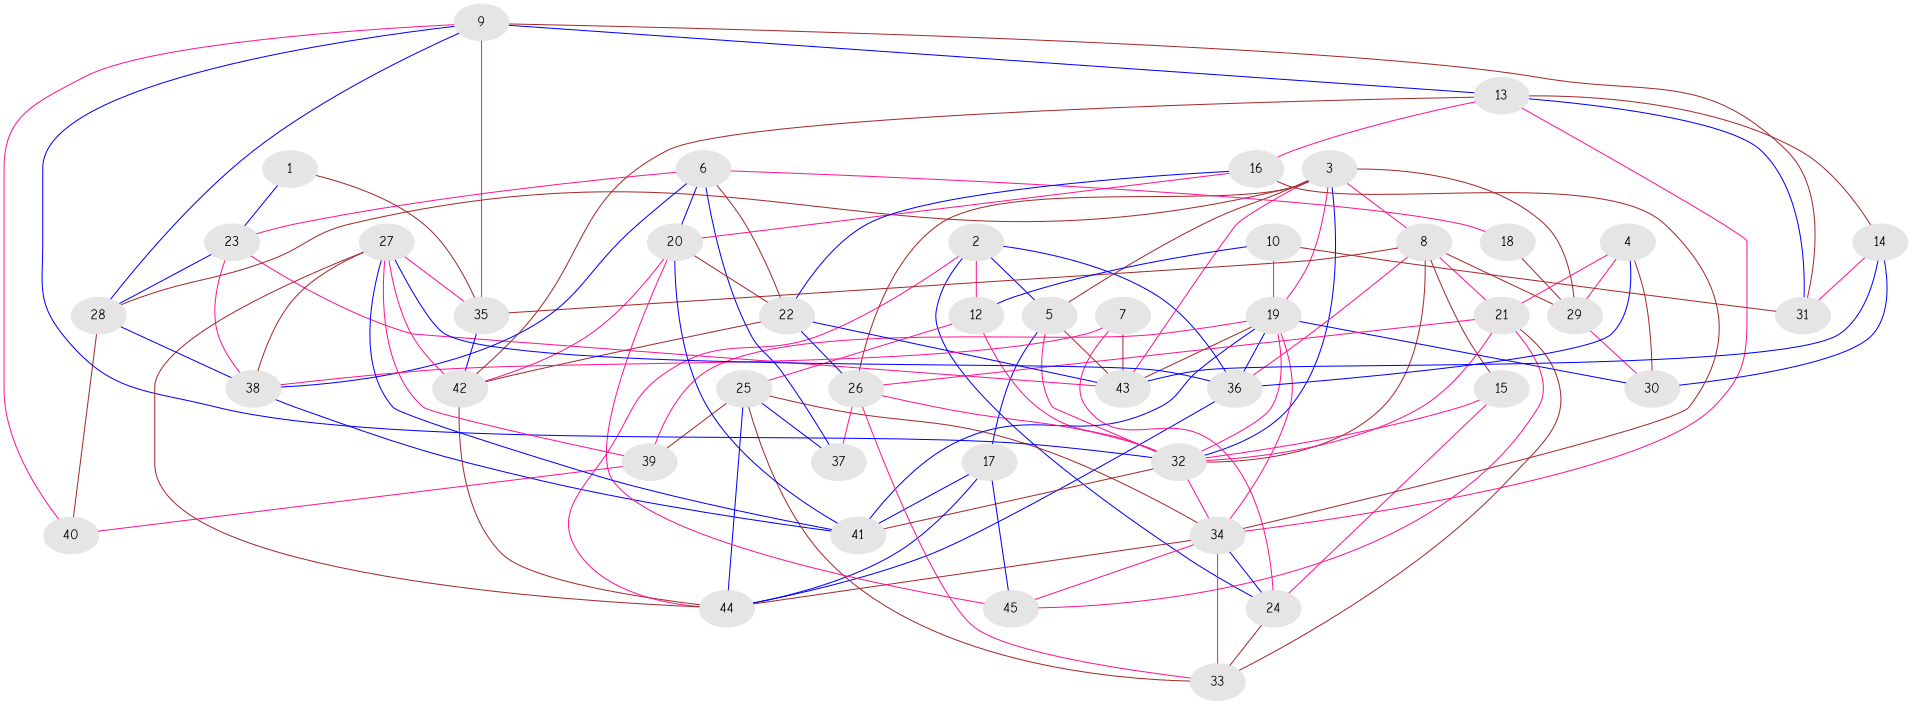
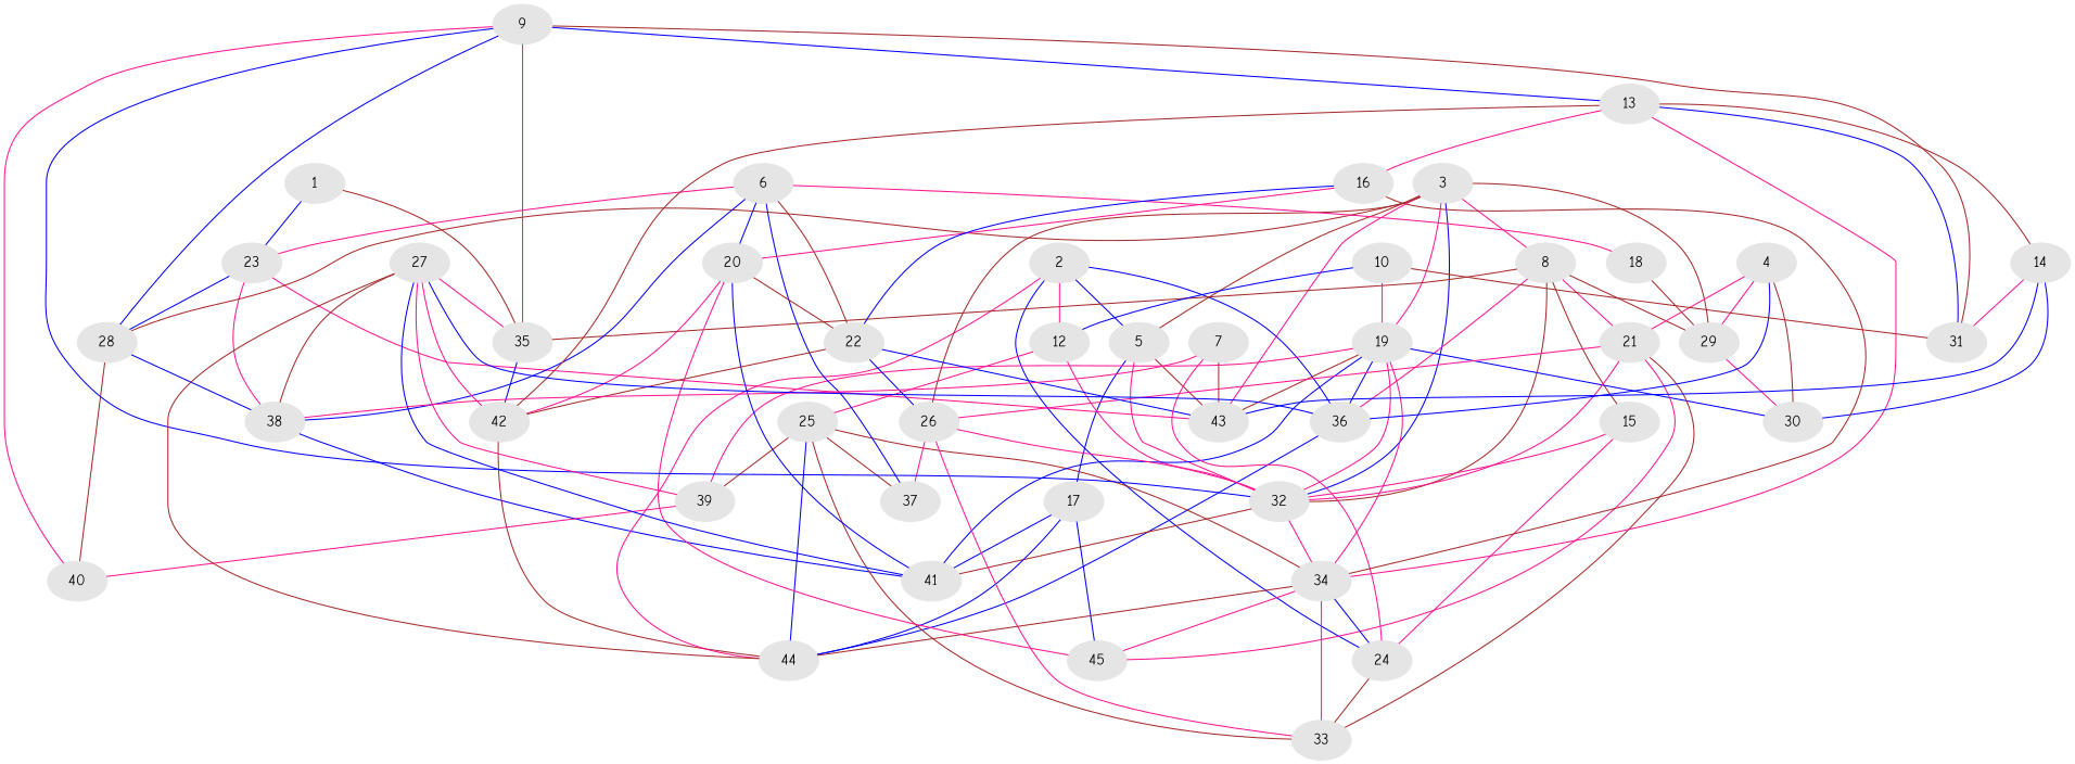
  graph {
    fontname="Comic Neue"
    node [color=gray90 fontname="Comic Neue" style=filled]
    edge [color=deeppink fontname="Comic Neue" weight=1.0]
    1
    23
    35
    28
    43
    38
    42
    2
    5
    12
    24
    36
    44
    32
    17
    25
    33
    3
    8
    19
    26
    29
    21
    15
    30
    34
    41
    39
    37
    40
    4
    45
    6
    18
    20
    22
    7
    9
    13
    31
    14
    16
    10
    27
    1 -- 23 [color=blue]
    1 -- 35 [color=brown]
    23 -- 28 [color=blue weight=2.0]
    23 -- 43 [weight=2.0]
    23 -- 38
    35 -- 42 [color=blue]
    28 -- 38 [color=blue]
    28 -- 40 [color=brown]
    38 -- 41 [color=blue]
    42 -- 44 [color=brown]
    2 -- 5 [color=blue]
    2 -- 12
    2 -- 24 [color=blue]
    2 -- 36 [color=blue]
    2 -- 44
    5 -- 43 [color=brown]
    5 -- 32
    5 -- 17 [color=blue]
    12 -- 32
    12 -- 25
    24 -- 33 [color=brown]
    36 -- 44 [color=blue]
    32 -- 34
    32 -- 41 [color=brown]
    17 -- 44 [color=blue]
    17 -- 41 [color=blue]
    17 -- 45 [color=blue weight=2.0]
    25 -- 44 [color=blue]
    25 -- 33 [color=brown]
    25 -- 34 [color=brown]
    25 -- 39 [color=brown]
-   25 -- 37 [color=blue]
+   25 -- 37 [color=brown]
    33 -- 34
    3 -- 28 [color=brown]
    3 -- 43
    3 -- 5 [color=brown]
    3 -- 32 [color=blue]
    3 -- 8
    3 -- 19
    3 -- 26 [color=brown]
    3 -- 29 [color=brown]
    8 -- 35 [color=brown]
    8 -- 36
    8 -- 32 [color=brown]
    8 -- 29 [color=brown]
    8 -- 21
    8 -- 15 [color=brown]
    19 -- 43 [color=brown]
    19 -- 36 [color=blue]
    19 -- 32
    19 -- 30 [color=blue]
    19 -- 34
    19 -- 41 [color=blue]
    19 -- 39
    26 -- 32
    26 -- 33
    26 -- 37
    29 -- 30
    21 -- 32
    21 -- 33 [color=brown]
    21 -- 26 [weight=2.0]
    21 -- 45
    15 -- 24
    15 -- 32 [weight=2.0]
    34 -- 24 [color=blue]
    34 -- 44 [color=brown]
    34 -- 45
    39 -- 40 [weight=2.0]
    4 -- 36 [color=blue]
    4 -- 29
    4 -- 21
    4 -- 30 [color=brown]
    6 -- 23
    6 -- 38 [color=blue]
    6 -- 37 [color=blue]
    6 -- 18
    6 -- 20 [color=blue]
    6 -- 22 [color=brown]
    18 -- 29 [color=brown]
    20 -- 42 [weight=2.0]
    20 -- 41 [color=blue]
    20 -- 45
    20 -- 22 [color=brown]
    22 -- 43 [color=blue]
    22 -- 42 [color=brown]
    22 -- 26 [color=blue]
    7 -- 43 [color=brown]
    7 -- 38
    7 -- 24 [weight=2.0]
    9 -- 35
    9 -- 28 [color=blue]
    9 -- 32 [color=blue]
    9 -- 40
    9 -- 13 [color=blue]
    9 -- 31 [color=brown weight=2.0]
    13 -- 42 [color=brown]
    13 -- 34
    13 -- 31 [color=blue]
    13 -- 14 [color=brown]
    13 -- 16
    14 -- 43 [color=blue]
    14 -- 30 [color=blue weight=2.0]
    14 -- 31
    16 -- 34 [color=brown weight=2.0]
    16 -- 20
    16 -- 22 [color=blue]
    10 -- 12 [color=blue]
    10 -- 19
    10 -- 31 [color=brown]
    27 -- 35
    27 -- 38 [color=brown]
    27 -- 42 [weight=4.0]
    27 -- 36 [color=blue]
    27 -- 44 [color=brown]
    27 -- 41 [color=blue]
    27 -- 39
  }
